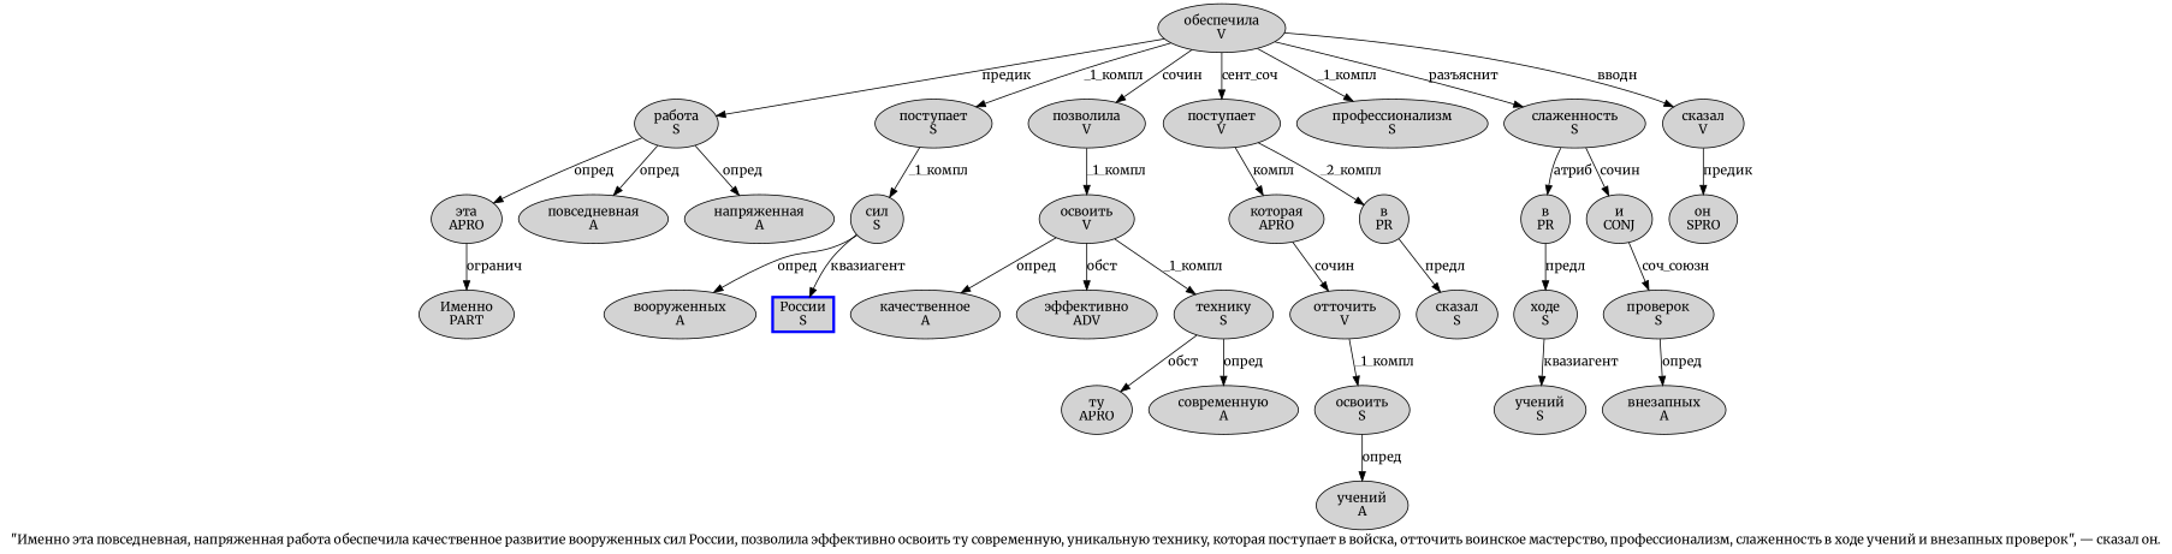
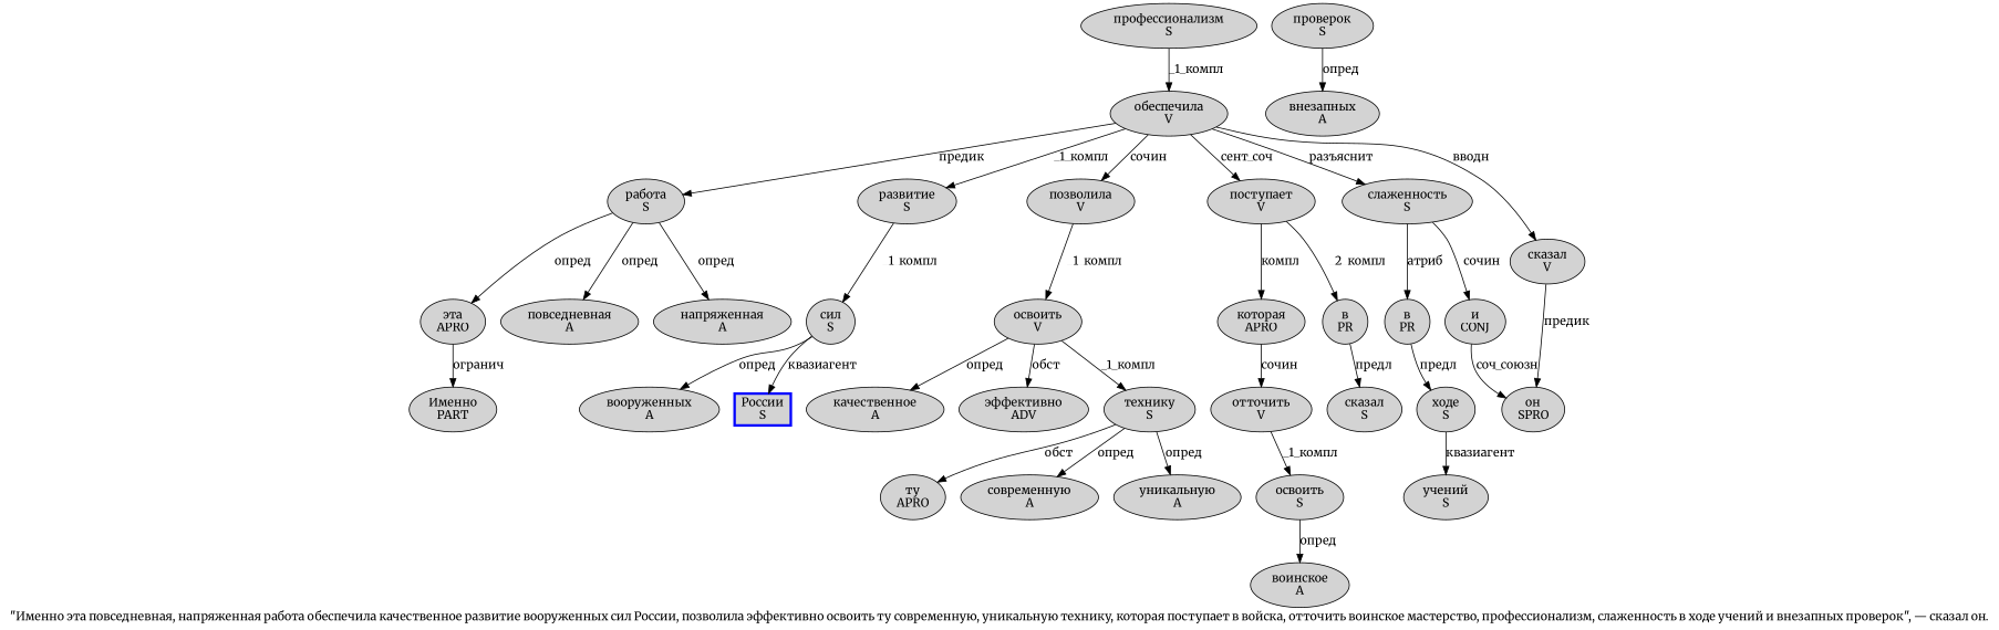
  digraph {
    fontname=Merriweather
    label="\"Именно эта повседневная, напряженная работа обеспечила качественное развитие вооруженных сил России, позволила эффективно освоить ту современную, уникальную технику, которая поступает в войска, отточить воинское мастерство, профессионализм, слаженность в ходе учений и внезапных проверок\", — сказал он."
    node [fillcolor=lightgray fontname=Merriweather penwidth=1 shape=ellipse style=filled]
    edge [fontname=Merriweather]
    n1 [label="Именно\nPART"]
    n2 [label="эта\nAPRO"]
    n3 [label="повседневная\nA"]
    n4 [label="напряженная\nA"]
    n5 [label="работа\nS"]
    n6 [label="обеспечила\nV"]
-   n7 [label="поступает\nS"]
+   n7 [label="развитие\nS"]
    n8 [label="позволила\nV"]
    n9 [label="поступает\nV"]
    n10 [label="профессионализм\nS"]
    n11 [label="слаженность\nS"]
    n12 [label="сказал\nV"]
    n13 [label="сил\nS"]
    n14 [label="освоить\nV"]
    n15 [label="которая\nAPRO"]
    n16 [label="в\nPR"]
    n17 [label="в\nPR"]
    n18 [label="и\nCONJ"]
    n19 [label="он\nSPRO"]
    n20 [label="качественное\nA"]
    n21 [label="вооруженных\nA"]
    n22 [color=blue label="России\nS" penwidth=3 shape=box]
    n23 [label="эффективно\nADV"]
    n24 [label="технику\nS"]
    n25 [label="ту\nAPRO"]
    n26 [label="современную\nA"]
+   n27 [label="уникальную\nA"]
    n28 [label="отточить\nV"]
    n29 [label="сказал\nS"]
    n30 [label="освоить\nS"]
-   n31 [label="учений\nA"]
+   n31 [label="воинское\nA"]
    n32 [label="ходе\nS"]
    n33 [label="проверок\nS"]
    n34 [label="учений\nS"]
    n35 [label="внезапных\nA"]
    n2 -> n1 [label="огранич"]
    n5 -> n2 [label="опред"]
    n5 -> n3 [label="опред"]
    n5 -> n4 [label="опред"]
    n6 -> n5 [label="предик"]
    n6 -> n7 [label="_1_компл"]
    n6 -> n8 [label="сочин"]
    n6 -> n9 [label="сент_соч"]
-   n6 -> n10 [label="_1_компл"]
+   n10 -> n6 [label="_1_компл"]
    n6 -> n11 [label="разъяснит"]
    n6 -> n12 [label="вводн"]
    n7 -> n13 [label="_1_компл"]
    n8 -> n14 [label="_1_компл"]
    n9 -> n15 [label="компл"]
    n9 -> n16 [label="_2_компл"]
    n11 -> n17 [label="атриб"]
    n11 -> n18 [label="сочин"]
    n12 -> n19 [label="предик"]
    n13 -> n21 [label="опред"]
    n13 -> n22 [label="квазиагент"]
    n14 -> n20 [label="опред"]
    n14 -> n23 [label="обст"]
    n14 -> n24 [label="_1_компл"]
    n15 -> n28 [label="сочин"]
    n16 -> n29 [label="предл"]
    n17 -> n32 [label="предл"]
-   n18 -> n33 [label="соч_союзн"]
+   n18 -> n19 [label="соч_союзн"]
    n24 -> n25 [label="обст"]
    n24 -> n26 [label="опред"]
+   n24 -> n27 [label="опред"]
    n28 -> n30 [label="_1_компл"]
    n30 -> n31 [label="опред"]
    n32 -> n34 [label="квазиагент"]
    n33 -> n35 [label="опред"]
  }
